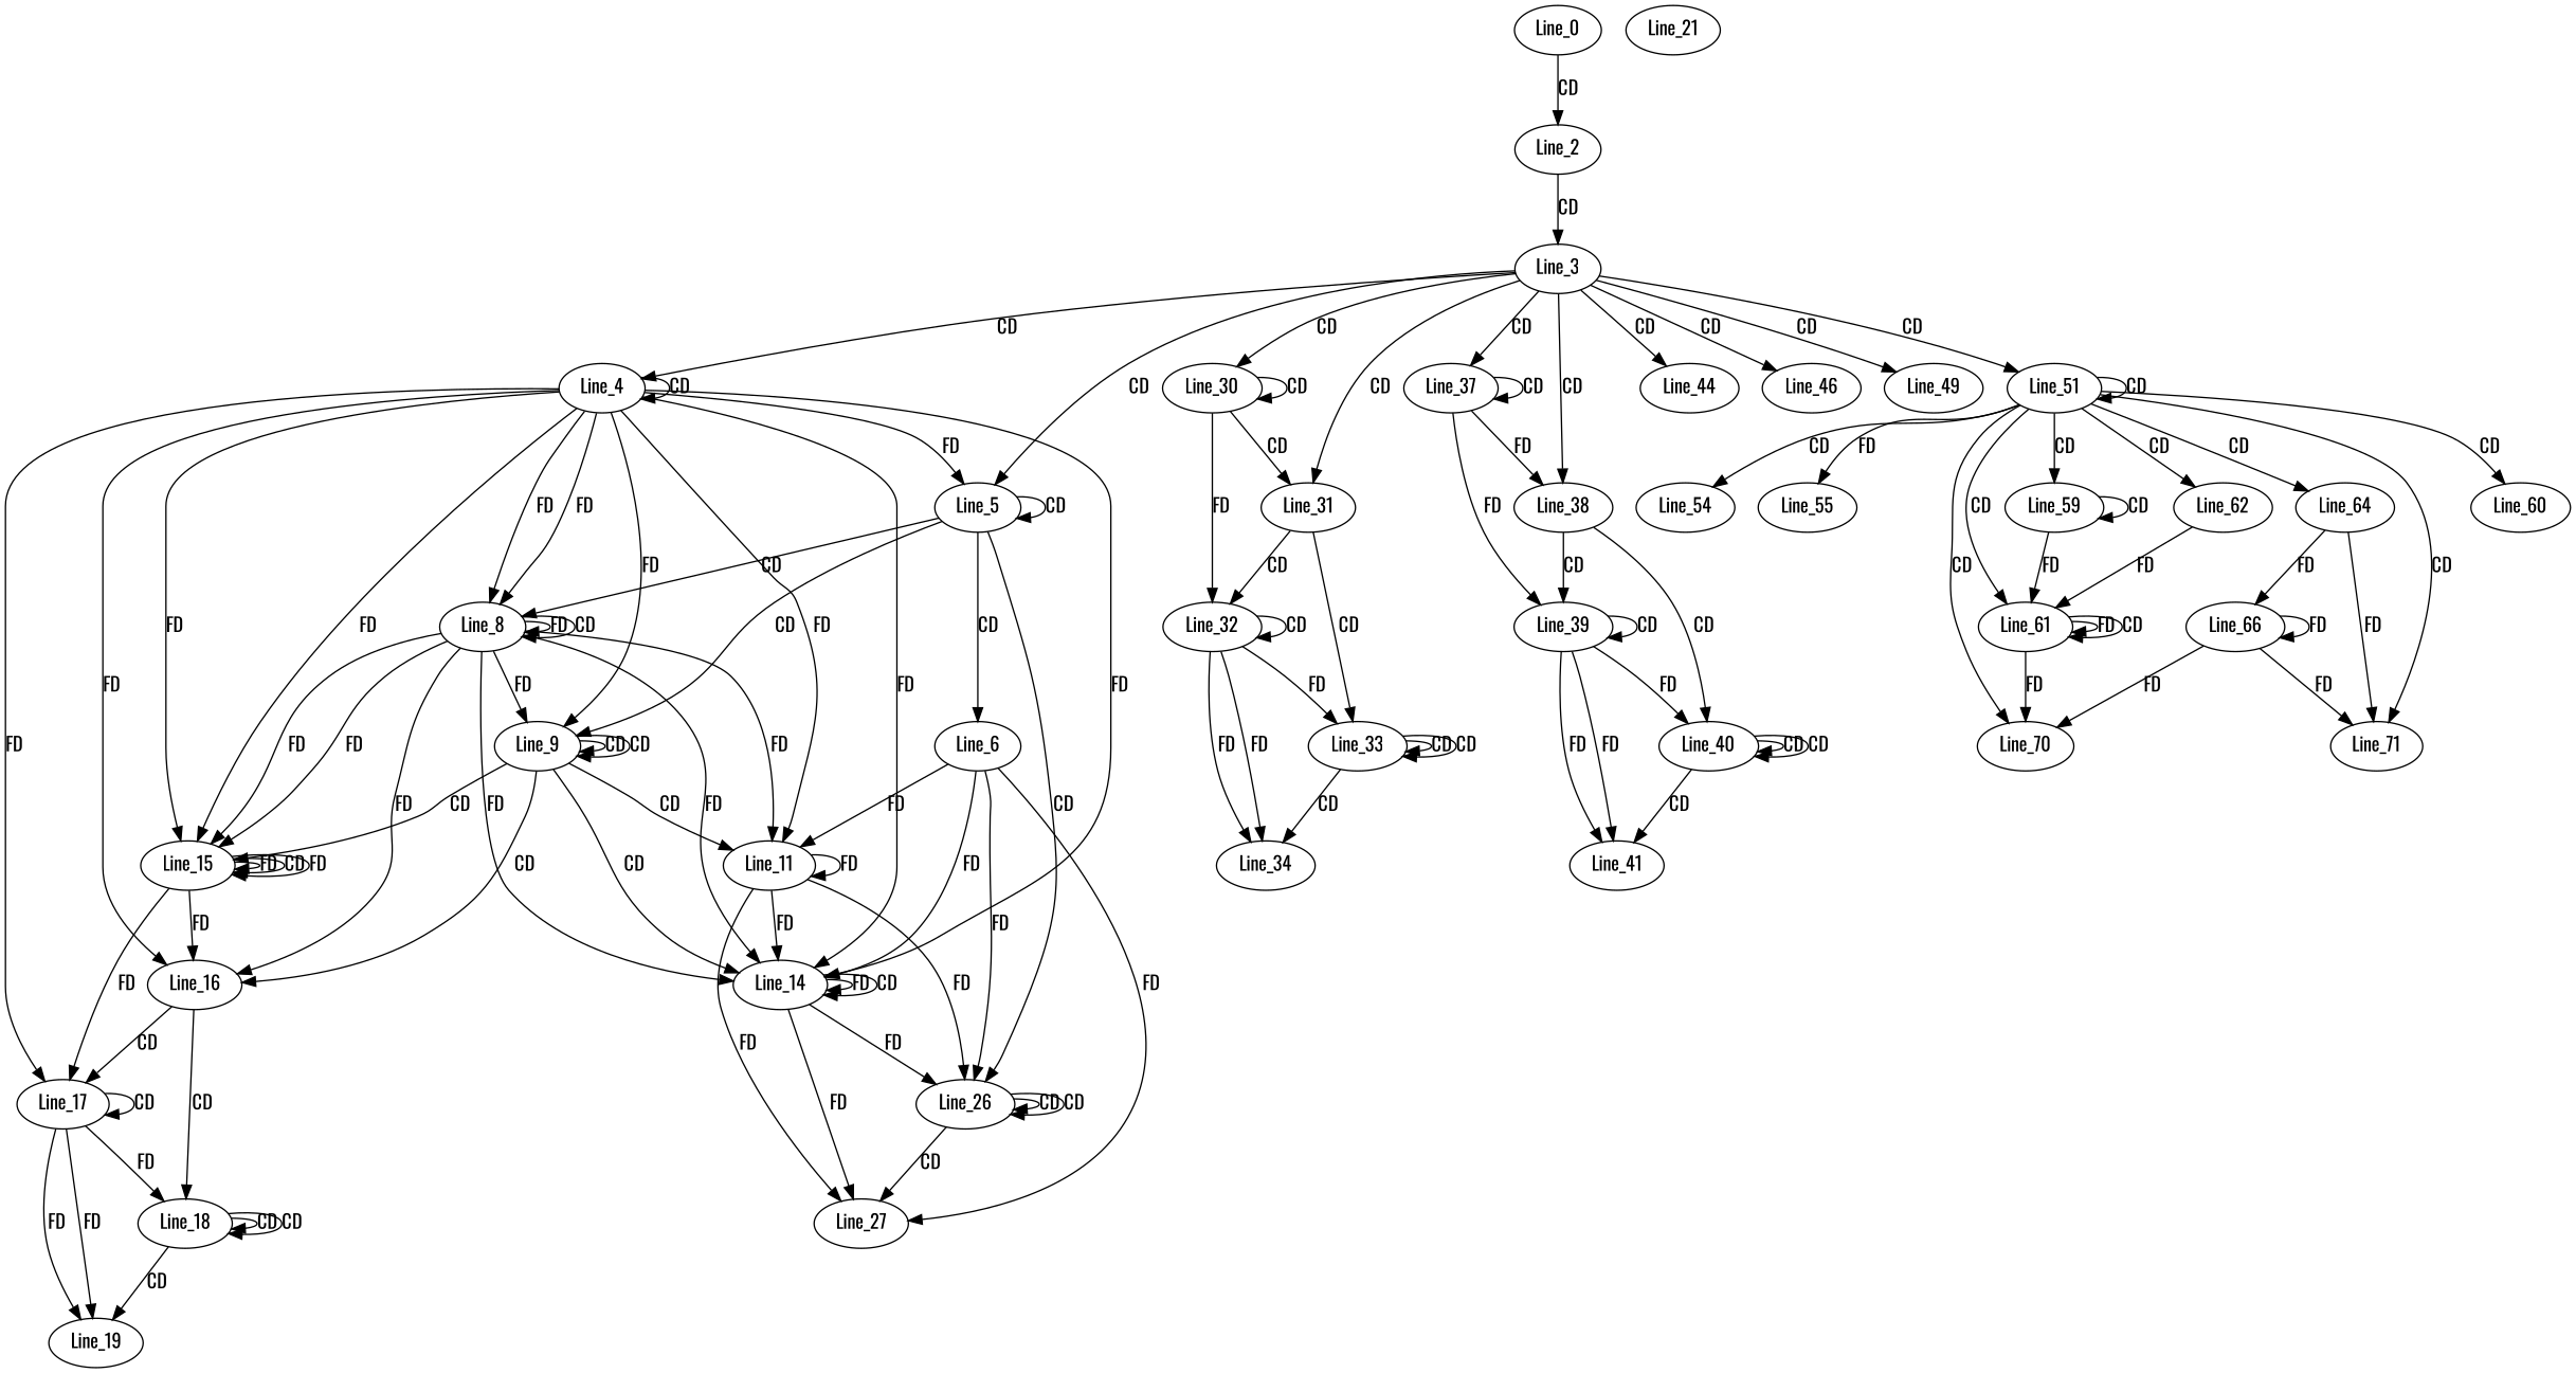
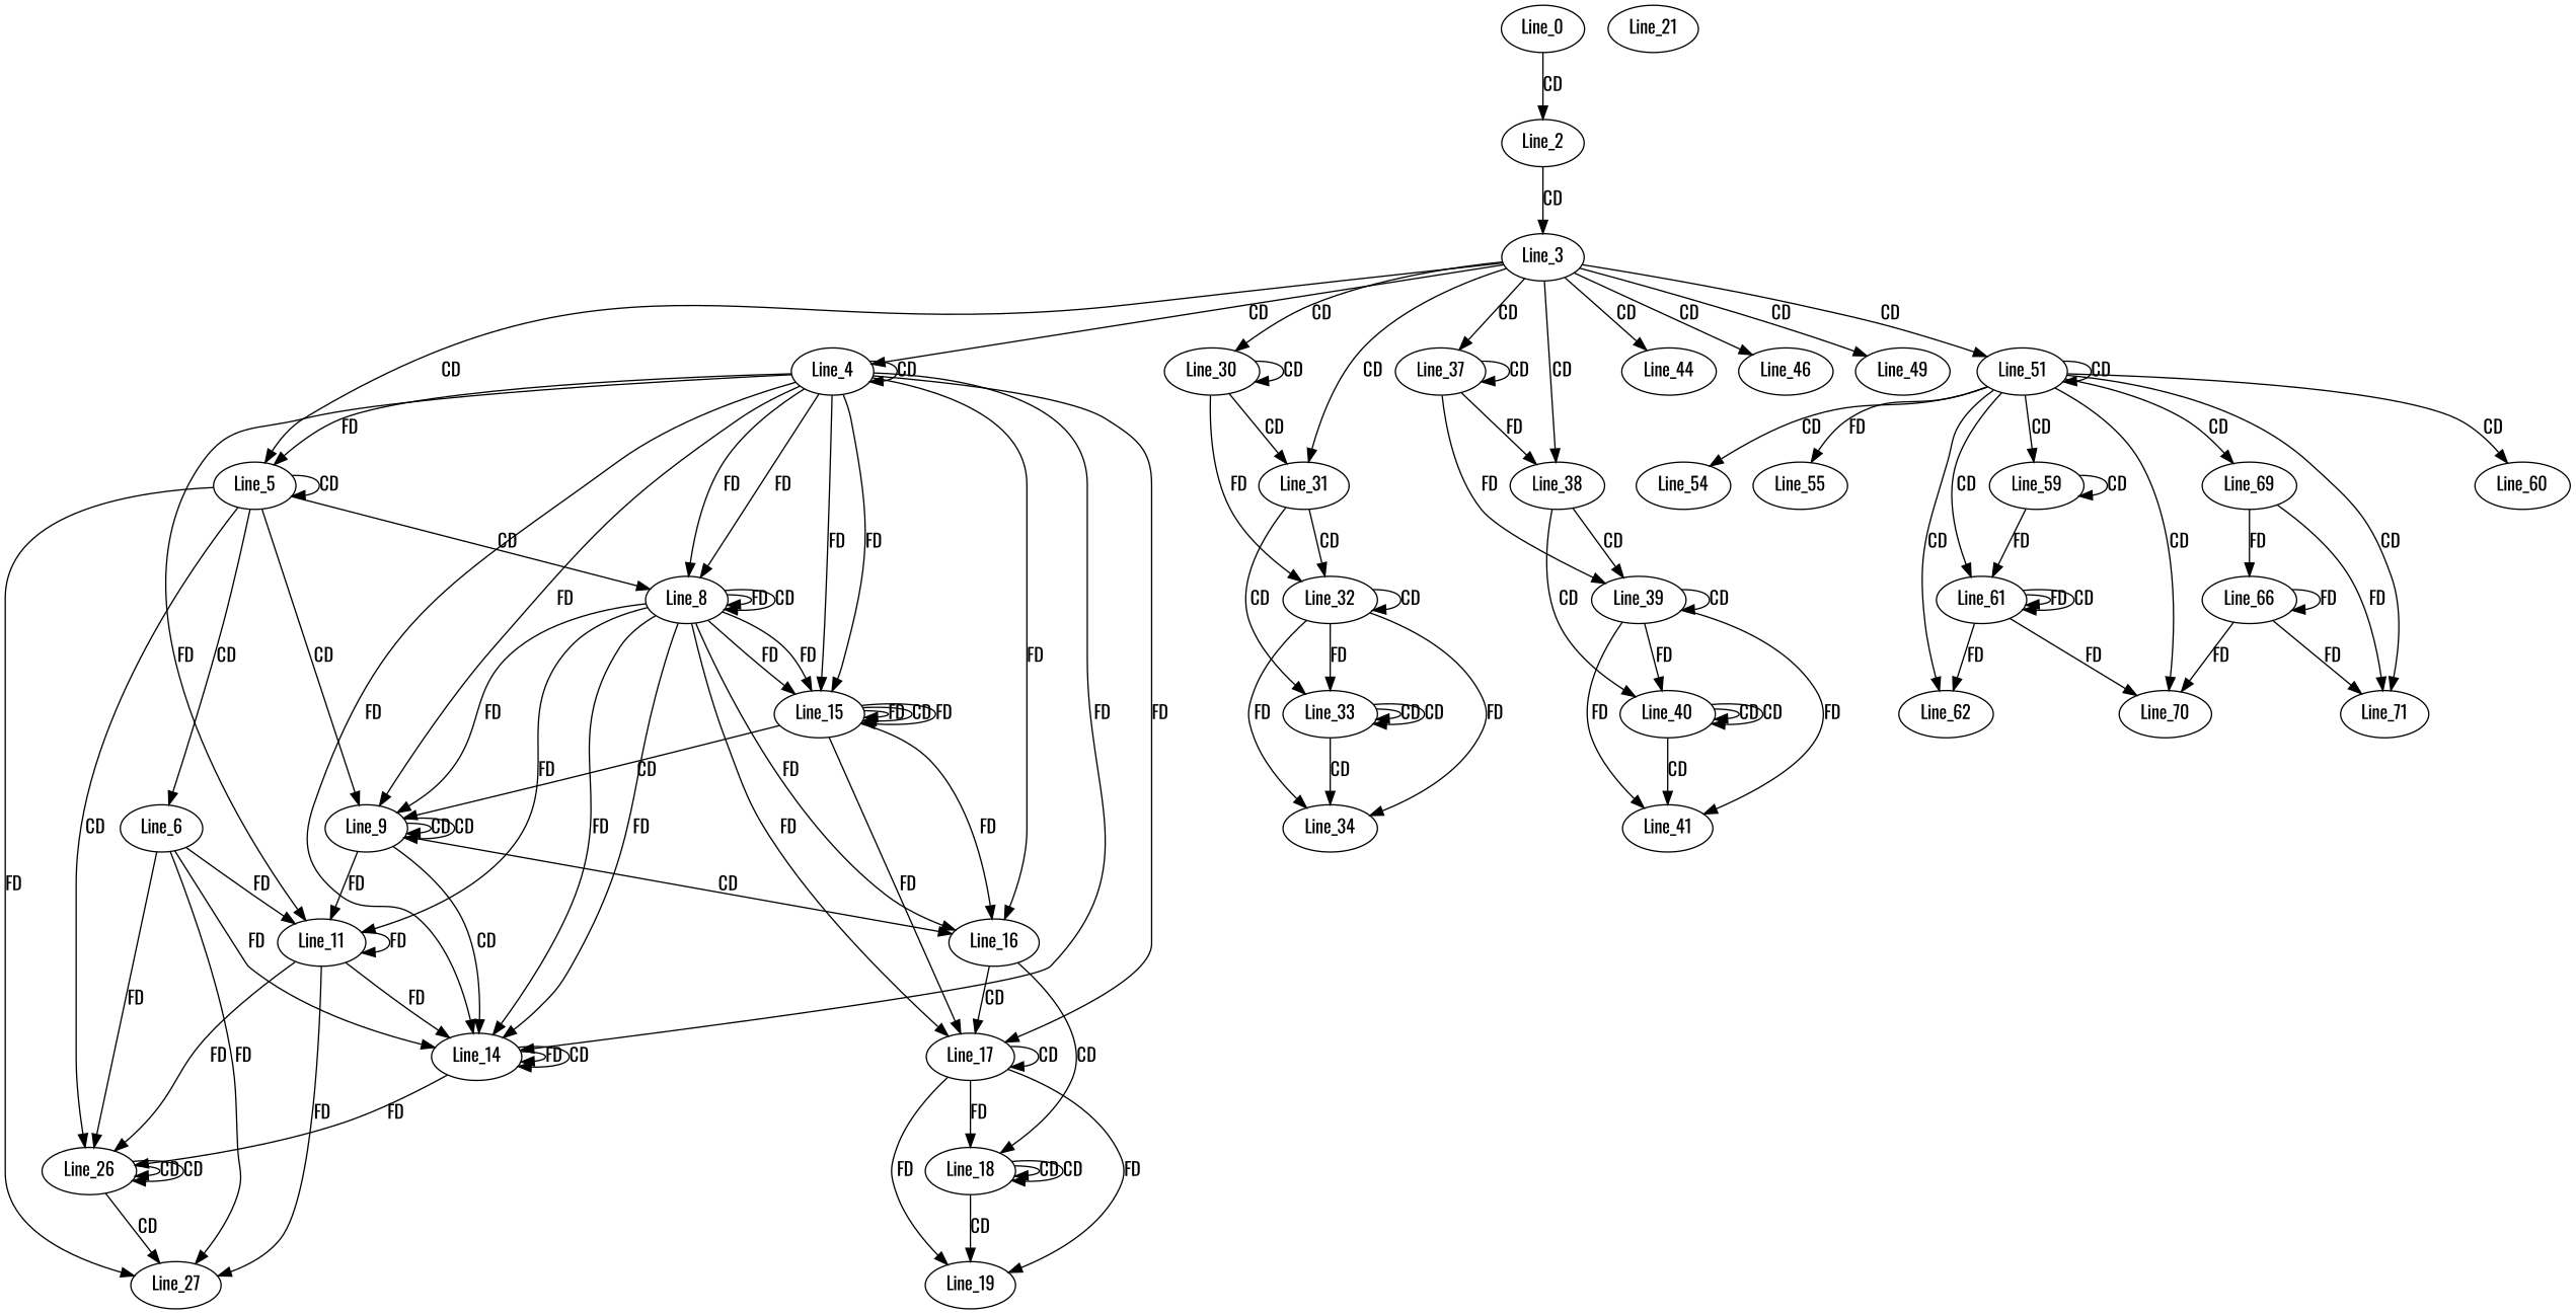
  digraph {
    fontname=Oswald
    node [fontname=Oswald]
    edge [fontname=Oswald]
    Line_0
    Line_2
    Line_3
    Line_4
    Line_5
    Line_30
    Line_31
    Line_37
    Line_38
    Line_44
    Line_46
    Line_49
    Line_51
    Line_8
    Line_9
    Line_11
    Line_14
    Line_15
    Line_16
    Line_17
    Line_6
    Line_26
    Line_32
    Line_33
    Line_39
    Line_40
    Line_54
    Line_55
    Line_59
    Line_60
    Line_61
    Line_62
-   Line_64
+   Line_64 [label=Line_69]
    Line_70
    Line_71
    Line_27
    Line_18
    Line_19
    Line_21
    Line_34
    Line_41
    Line_66
    Line_0 -> Line_2 [label=CD]
    Line_2 -> Line_3 [label=CD]
    Line_3 -> Line_4 [label=CD]
    Line_3 -> Line_5 [label=CD]
    Line_3 -> Line_30 [label=CD]
    Line_3 -> Line_31 [label=CD]
    Line_3 -> Line_37 [label=CD]
    Line_3 -> Line_38 [label=CD]
    Line_3 -> Line_44 [label=CD]
    Line_3 -> Line_46 [label=CD]
    Line_3 -> Line_49 [label=CD]
    Line_3 -> Line_51 [label=CD]
    Line_4 -> Line_4 [label=CD]
    Line_4 -> Line_5 [label=FD]
    Line_4 -> Line_8 [label=FD]
    Line_4 -> Line_8 [label=FD]
    Line_4 -> Line_9 [label=FD]
    Line_4 -> Line_11 [label=FD]
    Line_4 -> Line_14 [label=FD]
    Line_4 -> Line_14 [label=FD]
    Line_4 -> Line_15 [label=FD]
    Line_4 -> Line_15 [label=FD]
    Line_4 -> Line_16 [label=FD]
    Line_4 -> Line_17 [label=FD]
    Line_5 -> Line_5 [label=CD]
    Line_5 -> Line_8 [label=CD]
    Line_5 -> Line_9 [label=CD]
    Line_5 -> Line_6 [label=CD]
    Line_5 -> Line_26 [label=CD]
    Line_30 -> Line_30 [label=CD]
    Line_30 -> Line_31 [label=CD]
    Line_30 -> Line_32 [label=FD]
    Line_31 -> Line_32 [label=CD]
    Line_31 -> Line_33 [label=CD]
    Line_37 -> Line_37 [label=CD]
    Line_37 -> Line_38 [label=FD]
    Line_37 -> Line_39 [label=FD]
    Line_38 -> Line_39 [label=CD]
    Line_38 -> Line_40 [label=CD]
    Line_51 -> Line_51 [label=CD]
    Line_51 -> Line_54 [label=CD]
    Line_51 -> Line_55 [label=FD]
    Line_51 -> Line_59 [label=CD]
    Line_51 -> Line_60 [label=CD]
    Line_51 -> Line_61 [label=CD]
    Line_51 -> Line_62 [label=CD]
    Line_51 -> Line_64 [label=CD]
    Line_51 -> Line_70 [label=CD]
    Line_51 -> Line_71 [label=CD]
    Line_8 -> Line_8 [label=FD]
    Line_8 -> Line_8 [label=CD]
    Line_8 -> Line_9 [label=FD]
    Line_8 -> Line_11 [label=FD]
    Line_8 -> Line_14 [label=FD]
    Line_8 -> Line_14 [label=FD]
    Line_8 -> Line_15 [label=FD]
    Line_8 -> Line_15 [label=FD]
    Line_8 -> Line_16 [label=FD]
+   Line_8 -> Line_17 [label=FD]
    Line_9 -> Line_9 [label=CD]
    Line_9 -> Line_9 [label=CD]
-   Line_9 -> Line_11 [label=CD]
+   Line_9 -> Line_11 [label=FD]
    Line_9 -> Line_14 [label=CD]
-   Line_9 -> Line_15 [label=CD]
+   Line_15 -> Line_9 [label=CD]
    Line_9 -> Line_16 [label=CD]
    Line_11 -> Line_11 [label=FD]
    Line_11 -> Line_14 [label=FD]
    Line_11 -> Line_26 [label=FD]
    Line_11 -> Line_27 [label=FD]
    Line_14 -> Line_14 [label=FD]
    Line_14 -> Line_14 [label=CD]
    Line_14 -> Line_26 [label=FD]
-   Line_14 -> Line_27 [label=FD]
+   Line_5 -> Line_27 [label=FD]
    Line_15 -> Line_15 [label=FD]
    Line_15 -> Line_15 [label=CD]
    Line_15 -> Line_15 [label=FD]
    Line_15 -> Line_16 [label=FD]
    Line_15 -> Line_17 [label=FD]
    Line_16 -> Line_17 [label=CD]
    Line_16 -> Line_18 [label=CD]
    Line_17 -> Line_17 [label=CD]
    Line_17 -> Line_18 [label=FD]
    Line_17 -> Line_19 [label=FD]
    Line_17 -> Line_19 [label=FD]
    Line_6 -> Line_11 [label=FD]
    Line_6 -> Line_14 [label=FD]
    Line_6 -> Line_26 [label=FD]
    Line_6 -> Line_27 [label=FD]
    Line_26 -> Line_26 [label=CD]
    Line_26 -> Line_26 [label=CD]
    Line_26 -> Line_27 [label=CD]
    Line_32 -> Line_32 [label=CD]
    Line_32 -> Line_33 [label=FD]
    Line_32 -> Line_34 [label=FD]
    Line_32 -> Line_34 [label=FD]
    Line_33 -> Line_33 [label=CD]
    Line_33 -> Line_33 [label=CD]
    Line_33 -> Line_34 [label=CD]
    Line_39 -> Line_39 [label=CD]
    Line_39 -> Line_40 [label=FD]
    Line_39 -> Line_41 [label=FD]
    Line_39 -> Line_41 [label=FD]
    Line_40 -> Line_40 [label=CD]
    Line_40 -> Line_40 [label=CD]
    Line_40 -> Line_41 [label=CD]
    Line_59 -> Line_59 [label=CD]
    Line_59 -> Line_61 [label=FD]
    Line_61 -> Line_61 [label=FD]
    Line_61 -> Line_61 [label=CD]
-   Line_62 -> Line_61 [label=FD]
+   Line_61 -> Line_62 [label=FD]
    Line_61 -> Line_70 [label=FD]
    Line_64 -> Line_71 [label=FD]
    Line_64 -> Line_66 [label=FD]
    Line_18 -> Line_18 [label=CD]
    Line_18 -> Line_18 [label=CD]
    Line_18 -> Line_19 [label=CD]
    Line_66 -> Line_70 [label=FD]
    Line_66 -> Line_71 [label=FD]
    Line_66 -> Line_66 [label=FD]
  }
